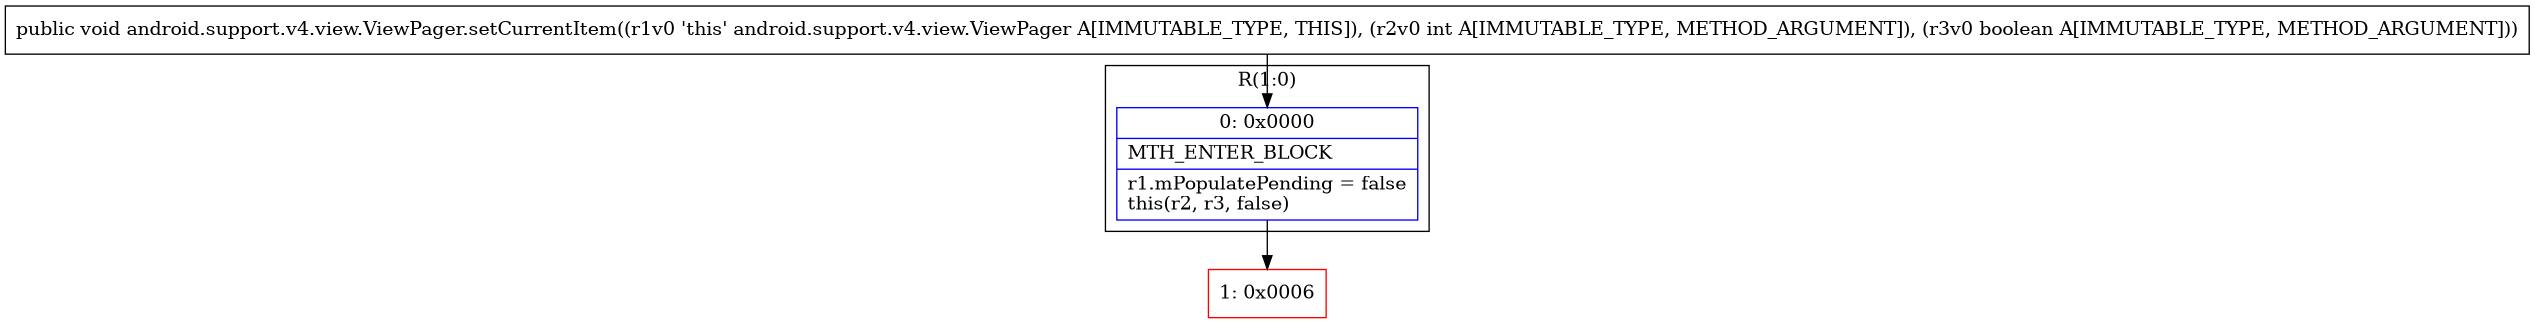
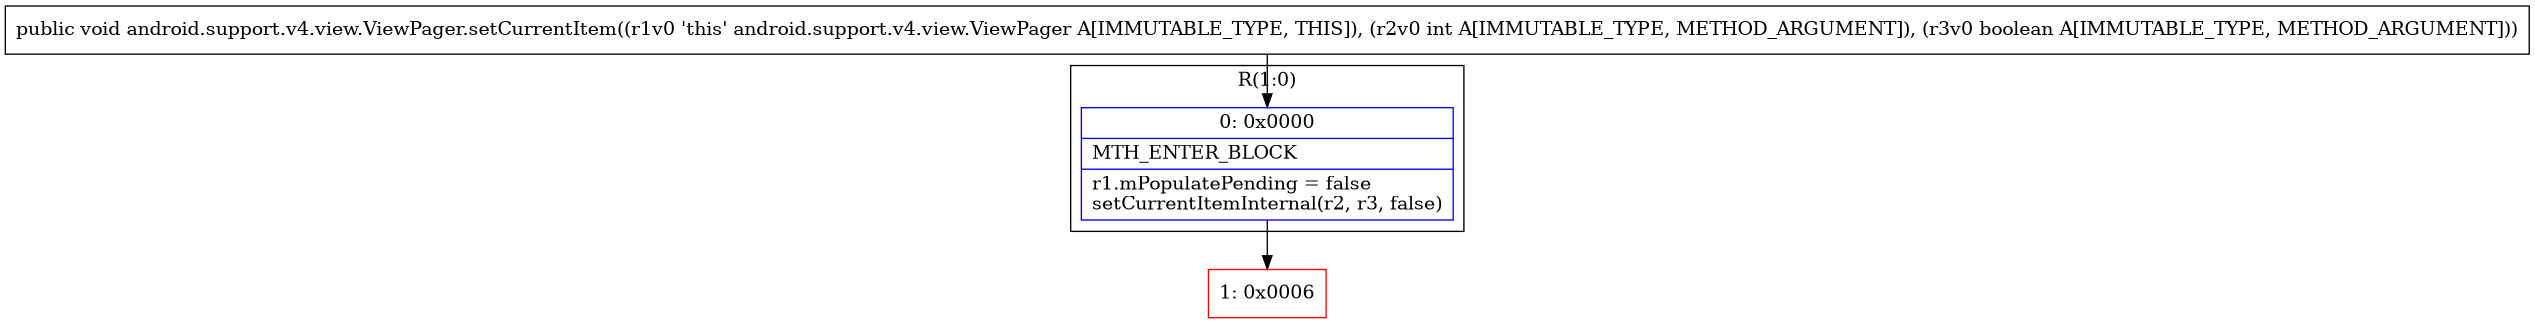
  digraph {
    node [shape=record]
-   n1 [color=blue label="{0\:\ 0x0000|MTH_ENTER_BLOCK\l|r1.mPopulatePending = false\lthis(r2, r3, false)\l}"]
+   n1 [color=blue label="{0\:\ 0x0000|MTH_ENTER_BLOCK\l|r1.mPopulatePending = false\lsetCurrentItemInternal(r2, r3, false)\l}"]
    n2 [color=red label="{1\:\ 0x0006}"]
    n3 [label="{public void android.support.v4.view.ViewPager.setCurrentItem((r1v0 'this' android.support.v4.view.ViewPager A[IMMUTABLE_TYPE, THIS]), (r2v0 int A[IMMUTABLE_TYPE, METHOD_ARGUMENT]), (r3v0 boolean A[IMMUTABLE_TYPE, METHOD_ARGUMENT])) }"]
    subgraph cluster_1 {
      label="R(1:0)"
      n1
    }
    n1 -> n2
    n3 -> n1
  }
